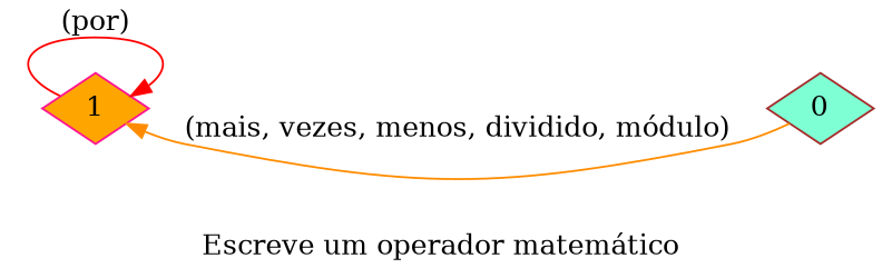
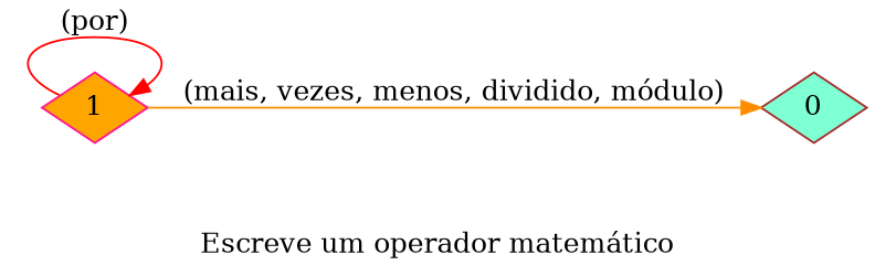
  digraph {
    alias=true
    desc="Escreve um operador matemático (*, -, +, /, '%') pensando para ser usado com expressões"
    label="Escreve um operador matemático"
    lang="pt-BR"
    langName="Português"
    rankdir=LR
    title="Escreve uma operador matemático"
    node [shape=diamond style=filled]
    1 [fillcolor=orange color=deeppink]
    0 [fillcolor=aquamarine color=brown]
    1 -> 1 [label="(por)" color=red]
-   0 -> 1 [disableSpellcheck=true label="(mais, vezes, menos, dividido, módulo)" store=mathOperator color=darkorange]
+   1 -> 0 [disableSpellcheck=true label="(mais, vezes, menos, dividido, módulo)" store=mathOperator color=darkorange]
  }
